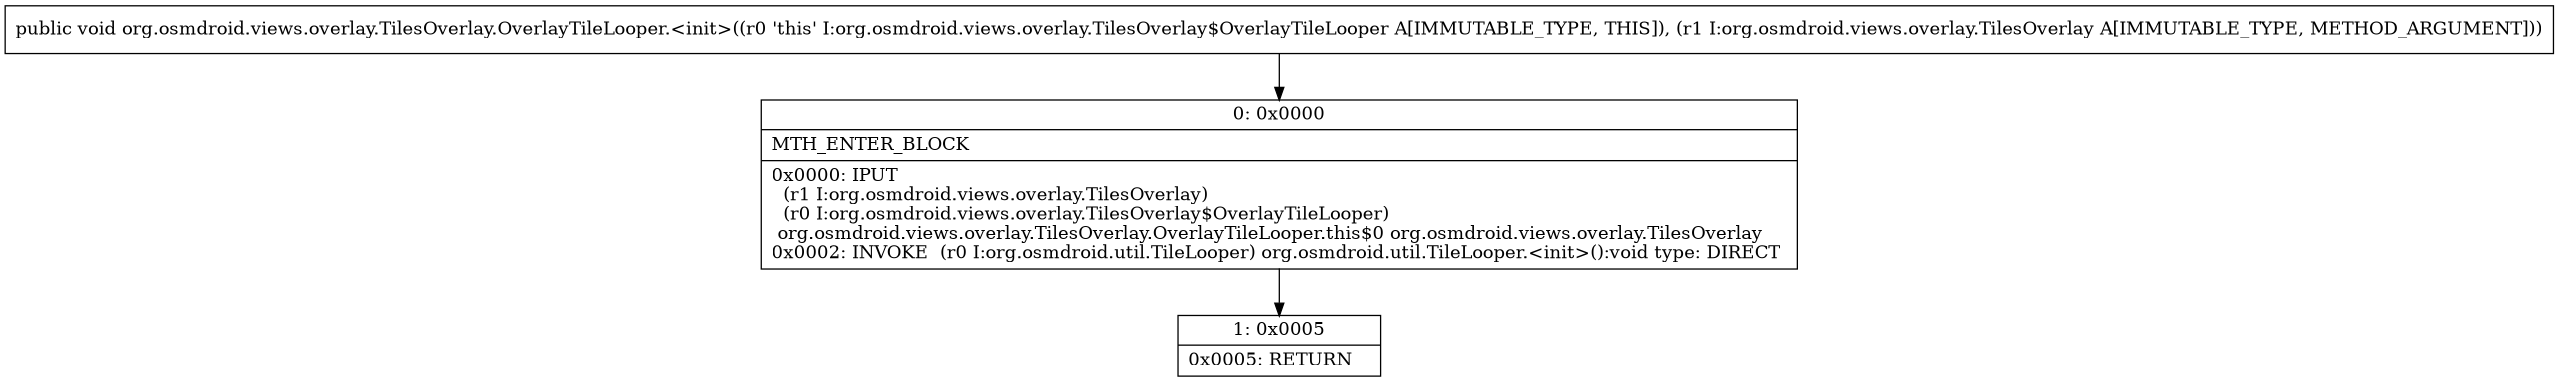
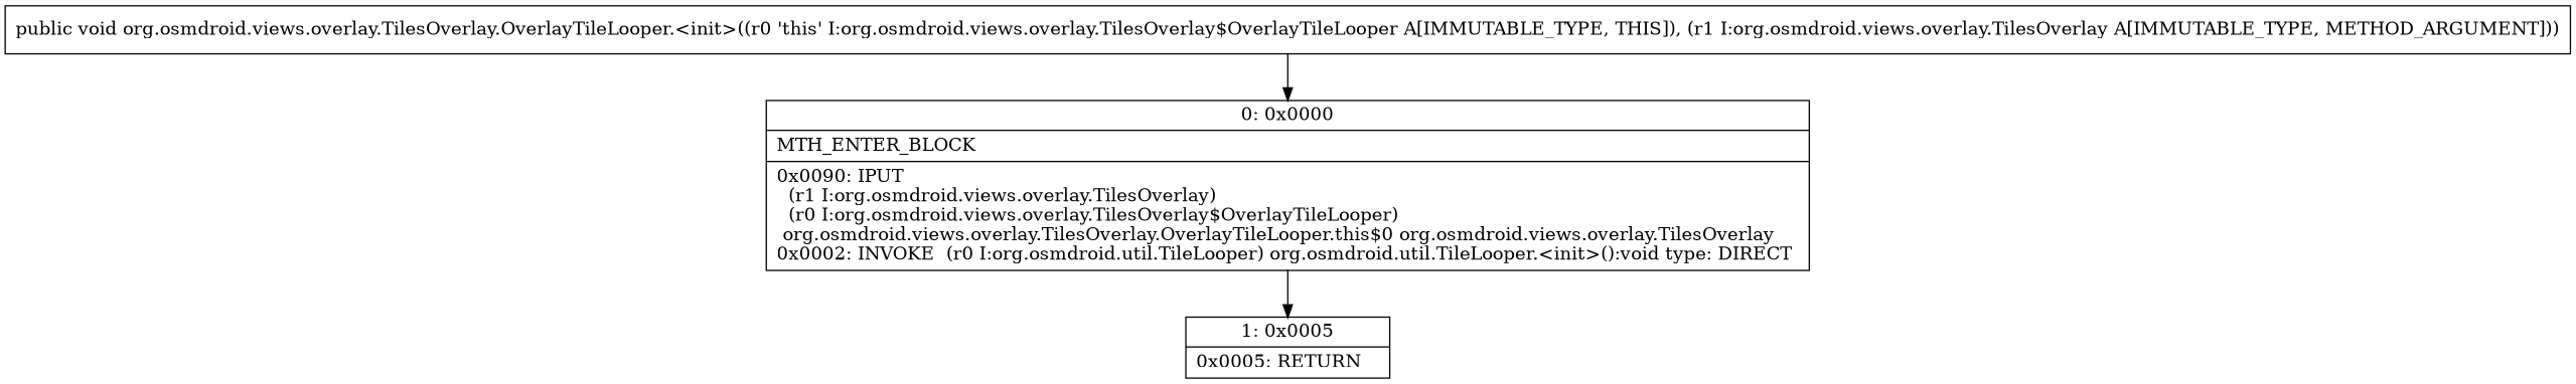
  digraph {
    node [shape=record]
-   n1 [label="{0\:\ 0x0000|MTH_ENTER_BLOCK\l|0x0000: IPUT  \l  (r1 I:org.osmdroid.views.overlay.TilesOverlay)\l  (r0 I:org.osmdroid.views.overlay.TilesOverlay$OverlayTileLooper)\l org.osmdroid.views.overlay.TilesOverlay.OverlayTileLooper.this$0 org.osmdroid.views.overlay.TilesOverlay \l0x0002: INVOKE  (r0 I:org.osmdroid.util.TileLooper) org.osmdroid.util.TileLooper.\<init\>():void type: DIRECT \l}"]
+   n1 [label="{0\:\ 0x0000|MTH_ENTER_BLOCK\l|0x0090: IPUT  \l  (r1 I:org.osmdroid.views.overlay.TilesOverlay)\l  (r0 I:org.osmdroid.views.overlay.TilesOverlay$OverlayTileLooper)\l org.osmdroid.views.overlay.TilesOverlay.OverlayTileLooper.this$0 org.osmdroid.views.overlay.TilesOverlay \l0x0002: INVOKE  (r0 I:org.osmdroid.util.TileLooper) org.osmdroid.util.TileLooper.\<init\>():void type: DIRECT \l}"]
    n2 [label="{1\:\ 0x0005|0x0005: RETURN   \l}"]
    n3 [label="{public void org.osmdroid.views.overlay.TilesOverlay.OverlayTileLooper.\<init\>((r0 'this' I:org.osmdroid.views.overlay.TilesOverlay$OverlayTileLooper A[IMMUTABLE_TYPE, THIS]), (r1 I:org.osmdroid.views.overlay.TilesOverlay A[IMMUTABLE_TYPE, METHOD_ARGUMENT])) }"]
    n1 -> n2
    n3 -> n1
  }
